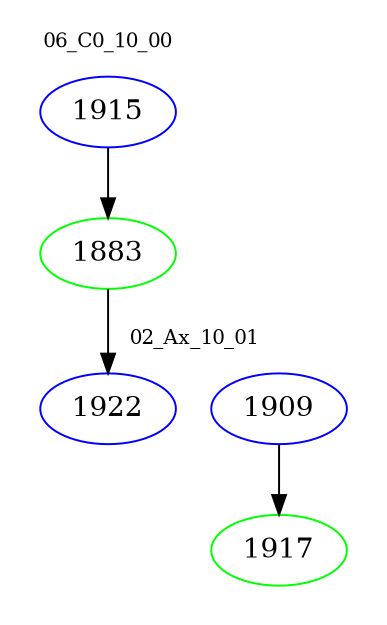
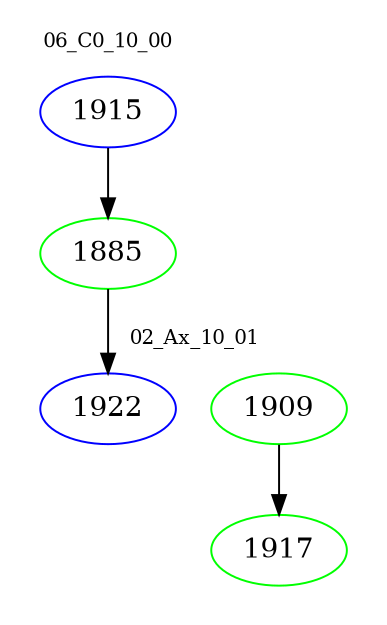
  digraph {
    fontname="DejaVu Serif"
    node [color=blue fontname="DejaVu Serif"]
    edge [color=black fontname="DejaVu Serif"]
-   n1 [label=1909]
+   n1 [color=green label=1909]
    n2 [label=1922]
    n3 [color=green label=1917]
    n4 [label=1915]
-   n5 [color=green label=1883]
+   n5 [color=green label=1885]
    subgraph cluster_1 {
      color=white
      fontsize=10
      label="02_Ax_10_01"
      n1
      n2
      n3
    }
    subgraph cluster_2 {
      color=white
      fontsize=10
      label="06_C0_10_00"
      n4
      n5
    }
    n1 -> n3
    n4 -> n5
    n5 -> n2
  }
